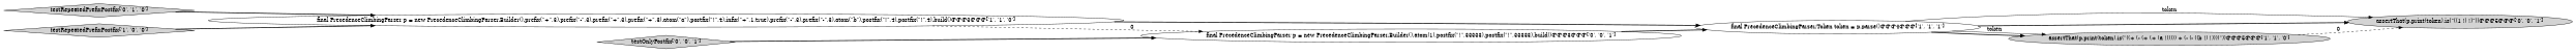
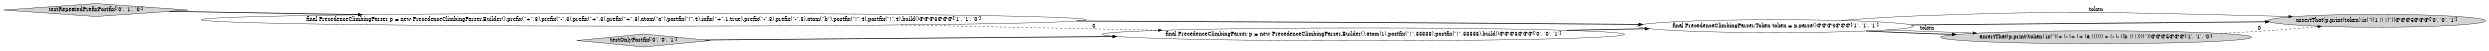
  digraph {
    rankdir=LR
    node [fillcolor=lightgray shape=ellipse style=filled]
    edge [style=bold]
    n1 [label="testRepeatedPrefixPostfix['0', '1', '0']" shape=diamond]
    n2 [fillcolor=white label="final PrecedenceClimbingParser p = new PrecedenceClimbingParser.Builder().prefix(\"+\",3).prefix(\"-\",3).prefix(\"+\",3).prefix(\"+\",3).atom(\"a\").postfix(\"!\",4).infix(\"+\",1,true).prefix(\"-\",3).prefix(\"-\",3).atom(\"b\").postfix(\"!\",4).postfix(\"!\",4).build()@@@3@@@['1', '1', '0']"]
    n3 [fillcolor=white label="final PrecedenceClimbingParser.Token token = p.parse()@@@4@@@['1', '1', '1']"]
    n4 [label="assertThat(p.print(token),is(\"((1 !) !)\"))@@@5@@@['0', '0', '1']"]
    n5 [label="assertThat(p.print(token),is(\"((+ (- (+ (+ (a !))))) + (- (- ((b !) !))))\"))@@@5@@@['1', '1', '0']"]
    n6 [label="testOnlyPostfix['0', '0', '1']" shape=diamond]
    n7 [fillcolor=white label="final PrecedenceClimbingParser p = new PrecedenceClimbingParser.Builder().atom(1).postfix(\"!\",33333).postfix(\"!\",33333).build()@@@3@@@['0', '0', '1']"]
-   n8 [label="testRepeatedPrefixPostfix['1', '0', '0']" shape=diamond]
    n1 -> n2
    n2 -> n3
    n2 -> n7 [label=0 style=dashed]
    n3 -> n4 [label=token style=solid]
    n3 -> n4
    n3 -> n5 [label=token style=solid]
    n3 -> n5
    n5 -> n4 [label=0 style=dashed]
    n6 -> n7
    n7 -> n3
-   n8 -> n2
  }
